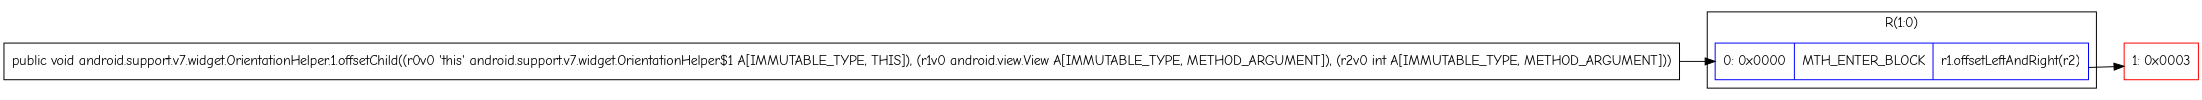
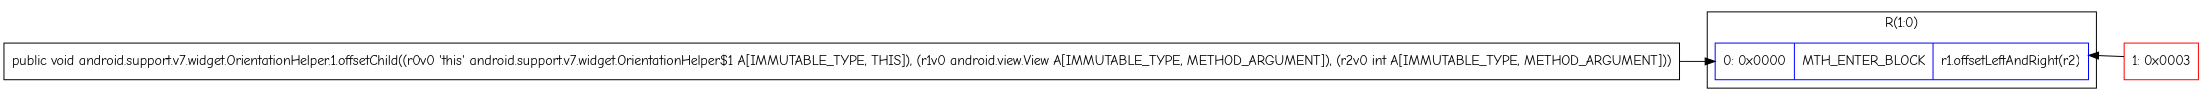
  digraph {
    rankdir=LR
    fontname="Comic Neue"
    node [shape=record fontname="Comic Neue"]
    edge [fontname="Comic Neue"]
    n1 [color=blue label="{0\:\ 0x0000|MTH_ENTER_BLOCK\l|r1.offsetLeftAndRight(r2)\l}"]
    n2 [color=red label="{1\:\ 0x0003}"]
    n3 [label="{public void android.support.v7.widget.OrientationHelper.1.offsetChild((r0v0 'this' android.support.v7.widget.OrientationHelper$1 A[IMMUTABLE_TYPE, THIS]), (r1v0 android.view.View A[IMMUTABLE_TYPE, METHOD_ARGUMENT]), (r2v0 int A[IMMUTABLE_TYPE, METHOD_ARGUMENT])) }"]
    subgraph cluster_1 {
      label="R(1:0)"
      n1
    }
-   n1 -> n2
+   n2 -> n1
    n3 -> n1
  }
